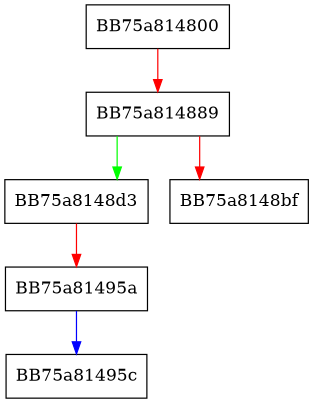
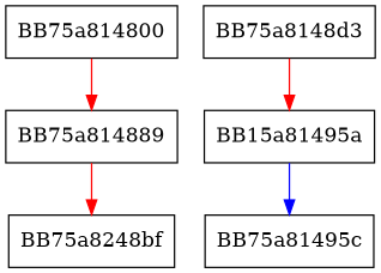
  digraph {
    splines=ortho
    node [shape=box]
    edge [color=red]
    BB75a814800
    BB75a814889
    BB75a8148d3
-   BB75a8148bf
-   BB75a81495a
+   BB75a8148bf [label=BB75a8248bf]
+   BB75a81495a [label=BB15a81495a]
    BB75a81495c
    BB75a814800 -> BB75a814889
-   BB75a814889 -> BB75a8148d3 [color=green]
    BB75a814889 -> BB75a8148bf
    BB75a8148d3 -> BB75a81495a
    BB75a81495a -> BB75a81495c [color=blue]
  }
